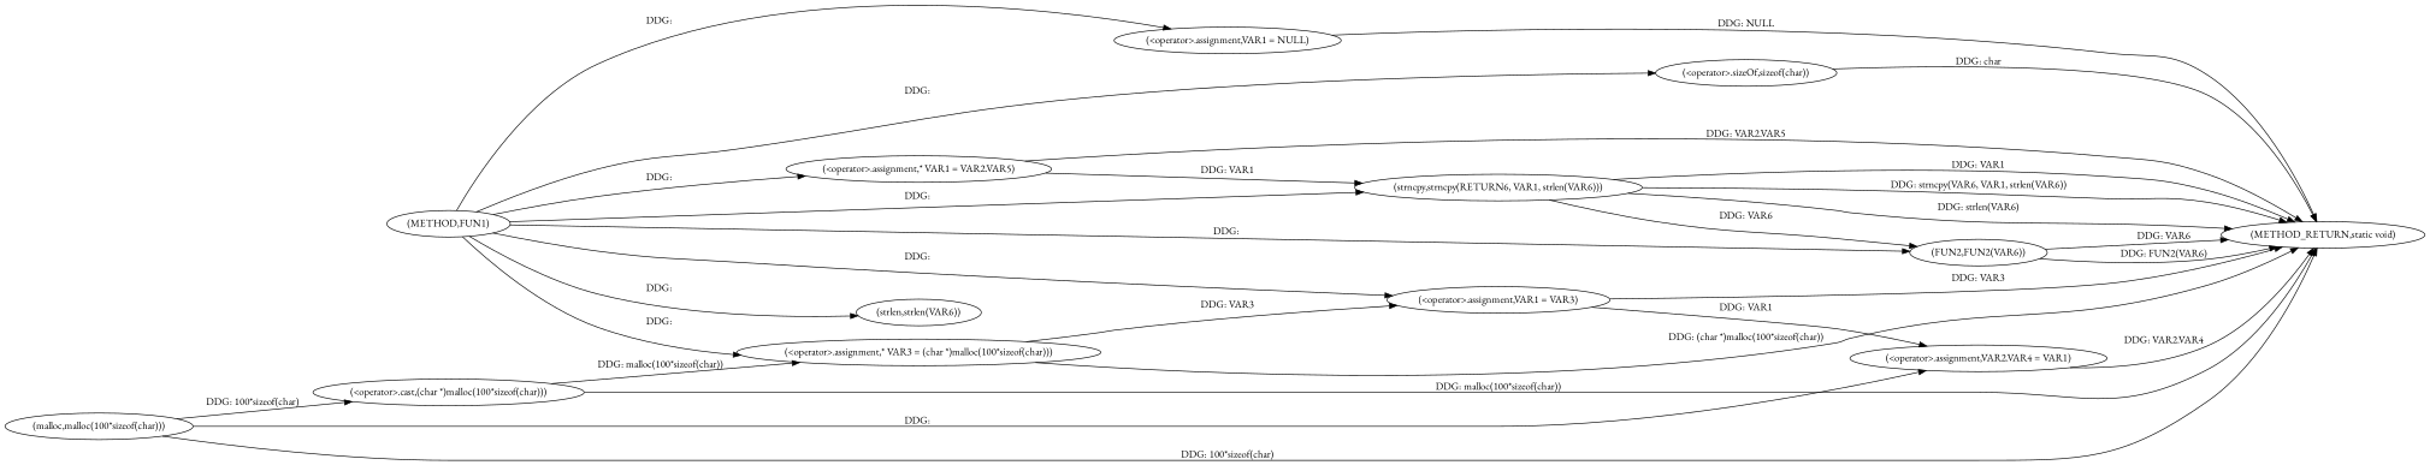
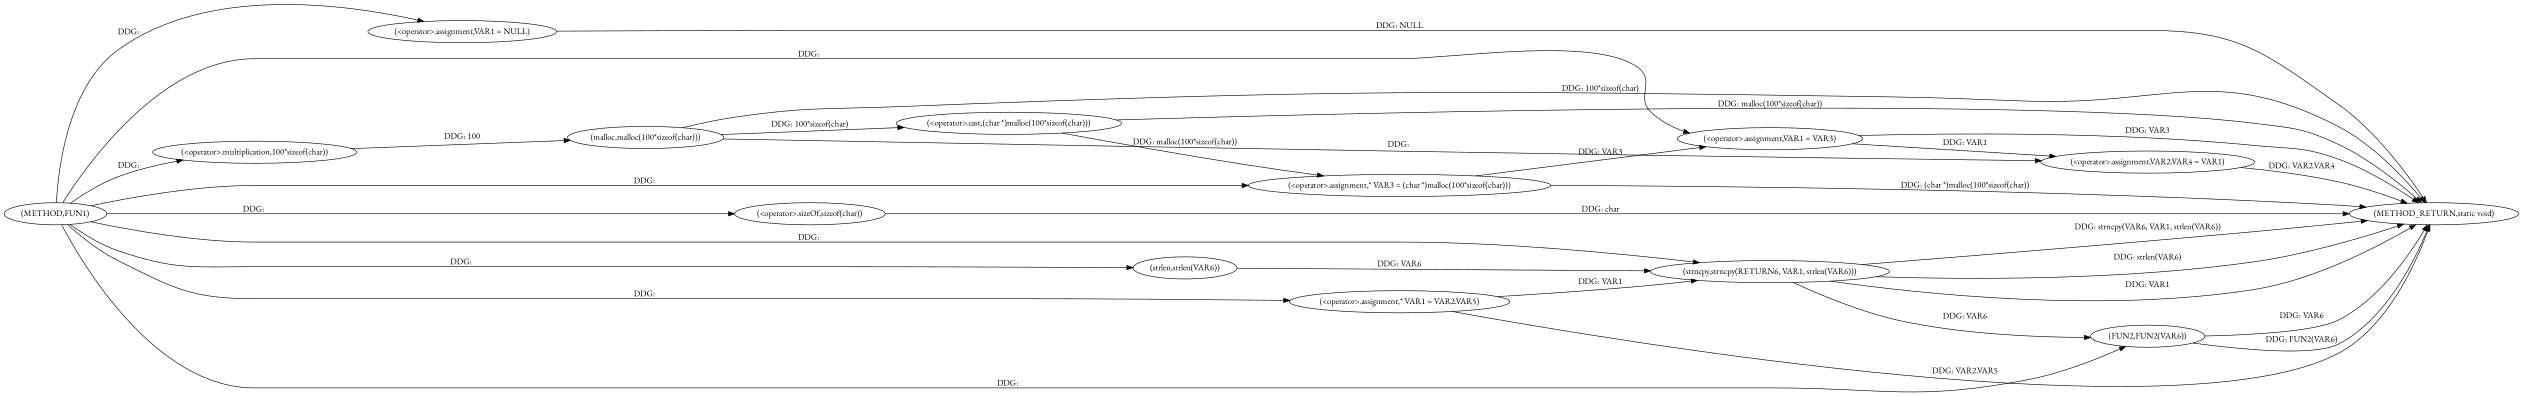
  digraph {
    fontname="EB Garamond"
    rankdir=LR
    node [fontname="EB Garamond"]
    edge [fontname="EB Garamond"]
    n1 [label="(METHOD,FUN1)"]
    n2 [label="(<operator>.assignment,VAR1 = NULL)"]
    n3 [label="(<operator>.assignment,* VAR3 = (char *)malloc(100*sizeof(char)))"]
+   n4 [label="(<operator>.multiplication,100*sizeof(char))"]
    n5 [label="(<operator>.sizeOf,sizeof(char))"]
    n6 [label="(<operator>.assignment,VAR1 = VAR3)"]
    n7 [label="(<operator>.assignment,* VAR1 = VAR2.VAR5)"]
    n8 [label="(strncpy,strncpy(RETURN6, VAR1, strlen(VAR6)))"]
    n9 [label="(strlen,strlen(VAR6))"]
    n10 [label="(FUN2,FUN2(VAR6))"]
    n11 [label="(METHOD_RETURN,static void)"]
    n12 [label="(malloc,malloc(100*sizeof(char)))"]
    n13 [label="(<operator>.assignment,VAR2.VAR4 = VAR1)"]
    n14 [label="(<operator>.cast,(char *)malloc(100*sizeof(char)))"]
    n1 -> n2 [label="DDG: "]
    n1 -> n3 [label="DDG: "]
+   n1 -> n4 [label="DDG: "]
    n1 -> n5 [label="DDG: "]
    n1 -> n6 [label="DDG: "]
    n1 -> n7 [label="DDG: "]
    n1 -> n8 [label="DDG: "]
    n1 -> n9 [label="DDG: "]
    n1 -> n10 [label="DDG: "]
    n2 -> n11 [label="DDG: NULL"]
    n3 -> n6 [label="DDG: VAR3"]
    n3 -> n11 [label="DDG: (char *)malloc(100*sizeof(char))"]
+   n4 -> n12 [label="DDG: 100"]
    n5 -> n11 [label="DDG: char"]
    n6 -> n11 [label="DDG: VAR3"]
    n6 -> n13 [label="DDG: VAR1"]
    n7 -> n8 [label="DDG: VAR1"]
    n7 -> n11 [label="DDG: VAR2.VAR5"]
    n8 -> n10 [label="DDG: VAR6"]
    n8 -> n11 [label="DDG: strncpy(VAR6, VAR1, strlen(VAR6))"]
    n8 -> n11 [label="DDG: strlen(VAR6)"]
    n8 -> n11 [label="DDG: VAR1"]
+   n9 -> n8 [label="DDG: VAR6"]
    n10 -> n11 [label="DDG: VAR6"]
    n10 -> n11 [label="DDG: FUN2(VAR6)"]
    n12 -> n11 [label="DDG: 100*sizeof(char)"]
    n12 -> n13 [label="DDG: "]
    n12 -> n14 [label="DDG: 100*sizeof(char)"]
    n13 -> n11 [label="DDG: VAR2.VAR4"]
    n14 -> n3 [label="DDG: malloc(100*sizeof(char))"]
    n14 -> n11 [label="DDG: malloc(100*sizeof(char))"]
  }
